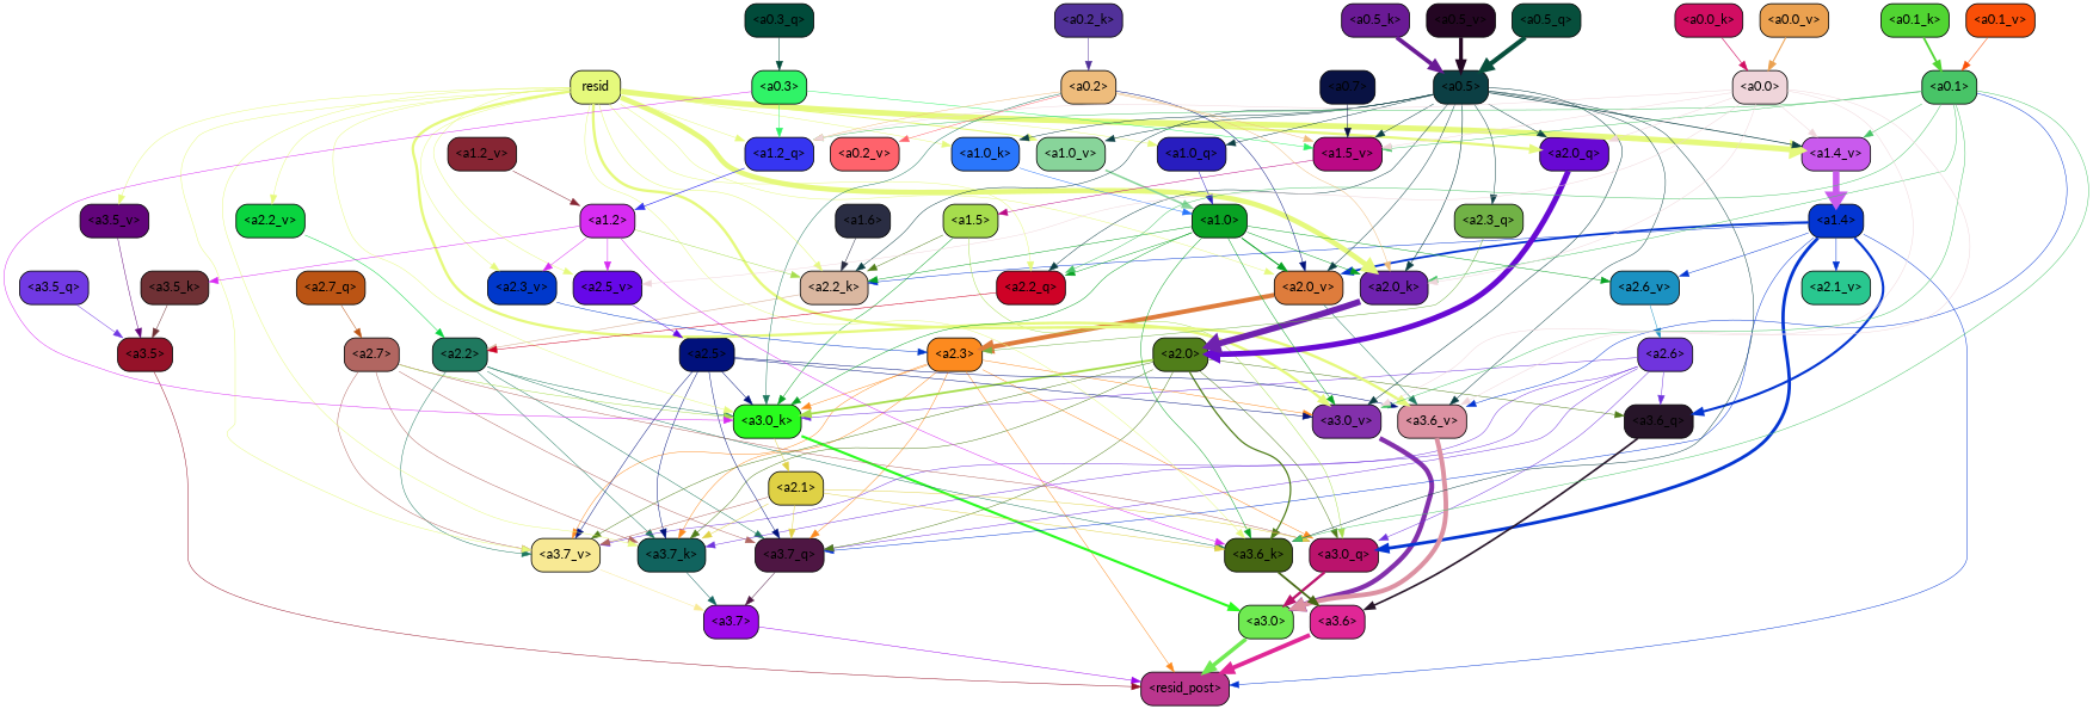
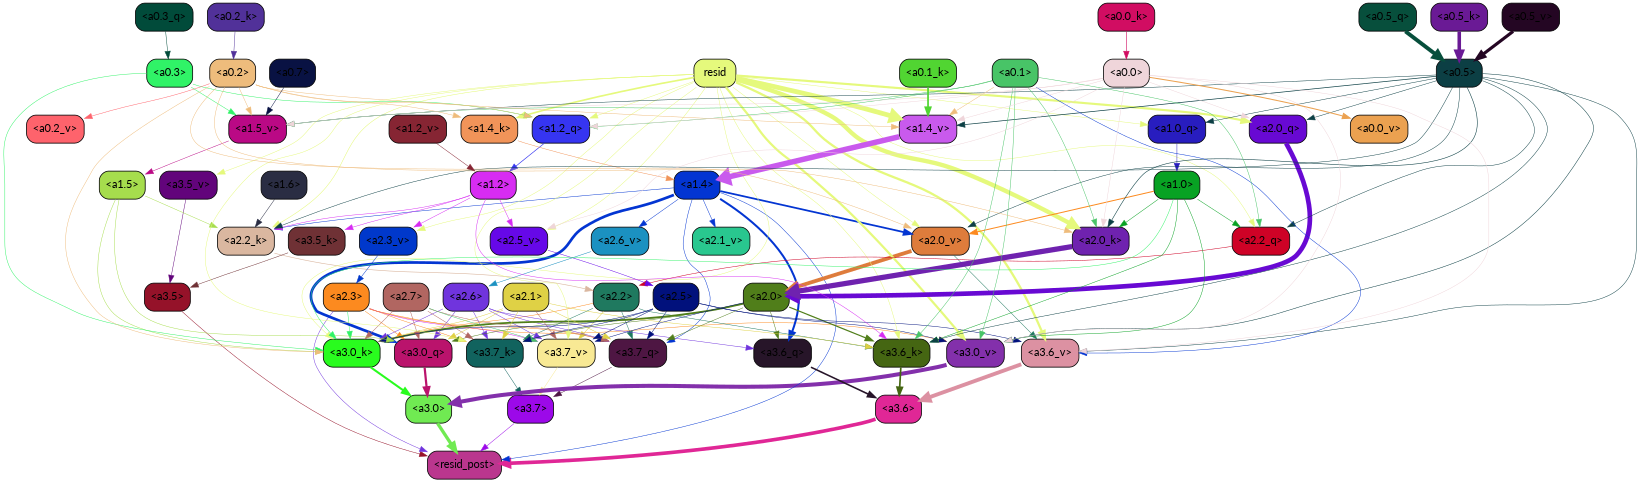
  strict digraph {
    fontname=Lato
    splines=true
    node [color=black fontname=Lato shape=box style="filled, rounded"]
    edge [color="#e5f97c" fontname=Lato penwidth=0.6]
    "<a3.7>" [fillcolor="#9c09e9"]
    "<resid_post>" [fillcolor="#ba368e"]
    "<a3.6>" [fillcolor="#e02796"]
    "<a3.5>" [fillcolor="#951229"]
    "<a3.0>" [fillcolor="#70ea52"]
    "<a2.3>" [fillcolor="#fc8a1f"]
    "<a3.7_q>" [fillcolor="#4e1643"]
    "<a3.0_q>" [fillcolor="#ba136c"]
    "<a3.7_k>" [fillcolor="#11635e"]
    "<a3.0_k>" [fillcolor="#29fc1e"]
    "<a3.7_v>" [fillcolor="#f8e994"]
    "<a3.0_v>" [fillcolor="#8330ab"]
    "<a1.4>" [fillcolor="#0335d2"]
    "<a3.6_q>" [fillcolor="#271529"]
    "<a2.2_k>" [fillcolor="#dab7a0"]
    "<a2.6_v>" [fillcolor="#1b91c1"]
    "<a2.1_v>" [fillcolor="#29c78f"]
    "<a2.0_v>" [fillcolor="#de7c3c"]
    "<a2.2>" [fillcolor="#1f795f"]
    "<a2.6>" [fillcolor="#7034dd"]
    "<a2.0>" [fillcolor="#507e1a"]
    "<a3.6_v>" [fillcolor="#dc91a2"]
    "<a3.6_k>" [fillcolor="#456612"]
    "<a2.7>" [fillcolor="#b16661"]
    "<a2.1>" [fillcolor="#dfd145"]
-   "<a3.5_q>" [fillcolor="#7139e3"]
    "<a3.5_k>" [fillcolor="#6f3135"]
    "<a3.5_v>" [fillcolor="#62047b"]
    "<a2.5>" [fillcolor="#01117c"]
    "<a1.5>" [fillcolor="#a6dd4d"]
    n31 [fillcolor="#e5f97c" label=resid]
    "<a2.2_q>" [fillcolor="#ce0226"]
    "<a2.0_q>" [fillcolor="#6809d3"]
    "<a2.0_k>" [fillcolor="#6f22af"]
    "<a2.5_v>" [fillcolor="#6608e8"]
    "<a2.3_v>" [fillcolor="#0038cb"]
-   "<a2.2_v>" [fillcolor="#0ad43f"]
    "<a1.2_q>" [fillcolor="#3635f1"]
    "<a1.0_q>" [fillcolor="#281dbf"]
-   "<a1.0_k>" [fillcolor="#2a76fb"]
+   "<a1.4_k>" [fillcolor="#f19459"]
    "<a1.4_v>" [fillcolor="#c95aed"]
-   "<a1.0_v>" [fillcolor="#88d49a"]
    "<a1.2>" [fillcolor="#d72cf2"]
    "<a1.0>" [fillcolor="#08a223"]
    "<a0.5>" [fillcolor="#0c3f44"]
-   "<a2.3_q>" [fillcolor="#71b246"]
    "<a1.5_v>" [fillcolor="#ba0985"]
    "<a0.1>" [fillcolor="#48c467"]
    "<a0.3>" [fillcolor="#30f367"]
    "<a0.2>" [fillcolor="#eebc7c"]
    "<a0.2_v>" [fillcolor="#fe636c"]
    "<a0.0>" [fillcolor="#efd5da"]
-   "<a2.7_q>" [fillcolor="#bb5414"]
    "<a1.6>" [fillcolor="#2a2d43"]
    "<a1.2_v>" [fillcolor="#862533"]
    "<a0.7>" [fillcolor="#091243"]
    "<a0.5_q>" [fillcolor="#074f3c"]
    "<a0.3_q>" [fillcolor="#014b3a"]
    "<a0.5_k>" [fillcolor="#6a1a95"]
    "<a0.2_k>" [fillcolor="#513199"]
    "<a0.1_k>" [fillcolor="#51d532"]
    "<a0.0_k>" [fillcolor="#d10d62"]
    "<a0.5_v>" [fillcolor="#240623"]
-   "<a0.1_v>" [fillcolor="#fa4f07"]
    "<a0.0_v>" [fillcolor="#eba150"]
    "<a3.7>" -> "<resid_post>" [color="#9c09e9"]
    "<a3.6>" -> "<resid_post>" [color="#e02796" penwidth=4.6696330308914185]
    "<a3.5>" -> "<resid_post>" [color="#951229"]
    "<a3.0>" -> "<resid_post>" [color="#70ea52" penwidth=4.282557368278503]
-   "<a2.3>" -> "<resid_post>" [color="#fc8a1f"]
+   "<a2.3>" -> "<resid_post>" [color="#7034dd"]
    "<a2.3>" -> "<a3.7_q>" [color="#fc8a1f"]
    "<a2.3>" -> "<a3.0_q>" [color="#fc8a1f"]
    "<a2.3>" -> "<a3.7_k>" [color="#fc8a1f"]
-   "<a2.3>" -> "<a3.0_k>" [color="#fc8a1f"]
-   "<a2.3>" -> "<a3.7_v>" [color="#fc8a1f"]
+   "<a2.3>" -> "<a3.0_k>" [color="#30f367"]
+   "<a2.3>" -> "<a3.7_v>" [color="#d72cf2"]
    "<a2.3>" -> "<a3.0_v>" [color="#fc8a1f"]
    "<a3.7_q>" -> "<a3.7>" [color="#4e1643"]
    "<a3.0_q>" -> "<a3.0>" [color="#ba136c" penwidth=2.8638100624084473]
    "<a3.7_k>" -> "<a3.7>" [color="#11635e"]
    "<a3.0_k>" -> "<a3.0>" [color="#29fc1e" penwidth=2.6274144649505615]
    "<a3.7_v>" -> "<a3.7>" [color="#f8e994"]
    "<a3.0_v>" -> "<a3.0>" [color="#8330ab" penwidth=5.188832879066467]
    "<a1.4>" -> "<resid_post>" [color="#0335d2"]
    "<a1.4>" -> "<a3.7_q>" [color="#0335d2"]
    "<a1.4>" -> "<a3.0_q>" [color="#0335d2" penwidth=3.4971605762839317]
    "<a1.4>" -> "<a3.6_q>" [color="#0335d2" penwidth=2.6073555648326874]
    "<a1.4>" -> "<a2.2_k>" [color="#0335d2"]
    "<a1.4>" -> "<a2.6_v>" [color="#0335d2"]
    "<a1.4>" -> "<a2.1_v>" [color="#0335d2"]
    "<a1.4>" -> "<a2.0_v>" [color="#0335d2" penwidth=2.268670678138733]
    "<a3.6_q>" -> "<a3.6>" [color="#271529" penwidth=2.03758105635643]
    "<a2.2_k>" -> "<a2.2>" [color="#dab7a0" penwidth=0.7764816284179688]
    "<a2.6_v>" -> "<a2.6>" [color="#1b91c1"]
-   "<a2.0_v>" -> "<a2.3>" [color="#de7c3c" penwidth=4.906715989112854]
+   "<a2.0_v>" -> "<a2.0>" [color="#de7c3c" penwidth=4.906715989112854]
    "<a2.0_v>" -> "<a3.6_v>" [color="#1f795f"]
    "<a2.2>" -> "<a3.7_q>" [color="#1f795f"]
    "<a2.2>" -> "<a3.7_k>" [color="#1f795f"]
-   "<a2.2>" -> "<a3.0_k>" [color="#1f795f"]
-   "<a2.2>" -> "<a3.7_v>" [color="#1f795f"]
+   "<a2.2>" -> "<a3.0_k>" [color="#fc8a1f"]
+   "<a2.2>" -> "<a3.7_v>" [color="#dfd145"]
    "<a2.2>" -> "<a3.6_k>" [color="#1f795f"]
    "<a2.6>" -> "<a3.7_q>" [color="#7034dd"]
    "<a2.6>" -> "<a3.0_q>" [color="#7034dd"]
    "<a2.6>" -> "<a3.7_k>" [color="#7034dd"]
    "<a2.6>" -> "<a3.0_k>" [color="#7034dd"]
    "<a2.6>" -> "<a3.7_v>" [color="#7034dd"]
    "<a2.6>" -> "<a3.6_q>" [color="#7034dd"]
    "<a2.0>" -> "<a3.7_q>" [color="#507e1a"]
    "<a2.0>" -> "<a3.0_q>" [color="#507e1a"]
    "<a2.0>" -> "<a3.7_k>" [color="#507e1a"]
-   "<a2.0>" -> "<a3.0_k>" [color="#a6dd4d" penwidth=2.270527422428131]
-   "<a2.0>" -> "<a3.7_v>" [color="#507e1a"]
+   "<a2.0>" -> "<a3.0_k>" [color="#507e1a" penwidth=2.270527422428131]
+   "<a2.0>" -> "<a3.7_v>" [color="#01117c"]
    "<a2.0>" -> "<a3.6_q>" [color="#507e1a"]
    "<a2.0>" -> "<a3.6_k>" [color="#507e1a" penwidth=1.5568191409111023]
-   "<a3.6_v>" -> "<a3.0>" [color="#dc91a2" penwidth=5.002329230308533]
+   "<a3.6_v>" -> "<a3.6>" [color="#dc91a2" penwidth=5.002329230308533]
    "<a3.6_k>" -> "<a3.6>" [color="#456612" penwidth=2.174198240041733]
    "<a2.7>" -> "<a3.7_q>" [color="#b16661"]
    "<a2.7>" -> "<a3.0_q>" [color="#b16661"]
    "<a2.7>" -> "<a3.7_k>" [color="#b16661"]
-   "<a2.7>" -> "<a3.0_k>" [color="#a6dd4d"]
-   "<a2.7>" -> "<a3.7_v>" [color="#b16661"]
+   "<a2.7>" -> "<a3.0_k>" [color="#b16661"]
+   "<a2.7>" -> "<a3.7_v>" [color="#48c467"]
    "<a2.1>" -> "<a3.7_q>" [color="#dfd145"]
    "<a2.1>" -> "<a3.0_q>" [color="#dfd145"]
    "<a2.1>" -> "<a3.7_k>" [color="#dfd145"]
-   "<a3.0_k>" -> "<a2.1>" [color="#dfd145"]
+   "<a2.1>" -> "<a3.0_k>" [color="#dfd145"]
    "<a2.1>" -> "<a3.7_v>" [color="#b16661"]
    "<a2.1>" -> "<a3.6_k>" [color="#dfd145"]
-   "<a3.5_q>" -> "<a3.5>" [color="#7139e3"]
    "<a3.5_k>" -> "<a3.5>" [color="#6f3135"]
    "<a3.5_v>" -> "<a3.5>" [color="#62047b"]
    "<a2.5>" -> "<a3.7_q>" [color="#01117c"]
    "<a2.5>" -> "<a3.7_k>" [color="#01117c"]
    "<a2.5>" -> "<a3.0_k>" [color="#01117c"]
    "<a2.5>" -> "<a3.7_v>" [color="#01117c"]
    "<a2.5>" -> "<a3.0_v>" [color="#01117c"]
    "<a2.5>" -> "<a3.6_v>" [color="#01117c"]
    "<a1.5>" -> "<a3.0_q>" [color="#a6dd4d"]
-   "<a1.5>" -> "<a3.0_k>" [color="#08a223"]
-   "<a1.5>" -> "<a2.2_k>" [color="#507e1a"]
+   "<a1.5>" -> "<a3.0_k>" [color="#a6dd4d"]
+   "<a1.5>" -> "<a2.2_k>" [color="#a6dd4d"]
    n31 -> "<a3.7_k>"
    n31 -> "<a3.0_k>"
    n31 -> "<a3.7_v>"
    n31 -> "<a3.0_v>" [penwidth=2.8686431646347046]
    n31 -> "<a2.2_k>" [penwidth=0.67606520652771]
    n31 -> "<a2.0_v>"
    n31 -> "<a3.6_v>" [penwidth=2.9588699340820312]
    n31 -> "<a3.6_k>"
    n31 -> "<a3.5_v>"
    n31 -> "<a2.2_q>"
    n31 -> "<a2.0_q>" [penwidth=2.7617180347442627]
    n31 -> "<a2.0_k>" [penwidth=5.615107178688049]
    n31 -> "<a2.5_v>"
    n31 -> "<a2.3_v>"
-   n31 -> "<a2.2_v>"
    n31 -> "<a1.2_q>"
    n31 -> "<a1.0_q>"
-   n31 -> "<a1.0_k>"
+   n31 -> "<a1.4_k>" [penwidth=2.1468217372894287]
    n31 -> "<a1.4_v>" [penwidth=6.189999580383301]
-   n31 -> "<a1.0_v>" [penwidth=1.3123979568481445]
    "<a2.2_q>" -> "<a2.2>" [color="#ce0226" penwidth=0.6340763568878174]
    "<a2.0_q>" -> "<a2.0>" [color="#6809d3" penwidth=6.0160088539123535]
    "<a2.0_k>" -> "<a2.0>" [color="#6f22af" penwidth=6.773025274276733]
    "<a2.5_v>" -> "<a2.5>" [color="#6608e8"]
    "<a2.3_v>" -> "<a2.3>" [color="#0038cb"]
-   "<a2.2_v>" -> "<a2.2>" [color="#0ad43f"]
    "<a1.2_q>" -> "<a1.2>" [color="#3635f1" penwidth=0.836545467376709]
    "<a1.0_q>" -> "<a1.0>" [color="#281dbf"]
-   "<a1.0_k>" -> "<a1.0>" [color="#2a76fb"]
+   "<a1.4_k>" -> "<a1.4>" [color="#f19459"]
    "<a1.4_v>" -> "<a1.4>" [color="#c95aed" penwidth=7.093163728713989]
-   "<a1.0_v>" -> "<a1.0>" [color="#88d49a" penwidth=1.9666723012924194]
-   "<a1.2>" -> "<a2.2_k>" [color="#a6dd4d"]
+   "<a1.2>" -> "<a2.2_k>" [color="#d72cf2"]
    "<a1.2>" -> "<a3.6_k>" [color="#d72cf2"]
    "<a1.2>" -> "<a3.5_k>" [color="#d72cf2"]
    "<a1.2>" -> "<a2.5_v>" [color="#d72cf2"]
    "<a1.2>" -> "<a2.3_v>" [color="#d72cf2"]
-   "<a1.0>" -> "<a3.0_k>" [color="#08a223"]
+   "<a1.0>" -> "<a3.0_k>" [color="#30f367"]
    "<a1.0>" -> "<a3.0_v>" [color="#08a223"]
-   "<a1.0>" -> "<a2.2_k>" [color="#08a223"]
-   "<a1.0>" -> "<a2.6_v>" [color="#08a223"]
-   "<a1.0>" -> "<a2.0_v>" [color="#08a223" penwidth=1.27996826171875]
+   "<a1.0>" -> "<a2.0_v>" [color="#fc8a1f" penwidth=1.27996826171875]
    "<a1.0>" -> "<a3.6_k>" [color="#08a223"]
    "<a1.0>" -> "<a2.2_q>" [color="#08a223"]
    "<a1.0>" -> "<a2.0_k>" [color="#08a223"]
    "<a0.5>" -> "<a3.0_v>" [color="#0c3f44" penwidth=0.6421224474906921]
    "<a0.5>" -> "<a2.2_k>" [color="#0c3f44"]
    "<a0.5>" -> "<a2.0_v>" [color="#0c3f44"]
    "<a0.5>" -> "<a3.6_v>" [color="#0c3f44"]
    "<a0.5>" -> "<a3.6_k>" [color="#0c3f44"]
    "<a0.5>" -> "<a2.2_q>" [color="#0c3f44"]
    "<a0.5>" -> "<a2.0_q>" [color="#0c3f44"]
    "<a0.5>" -> "<a2.0_k>" [color="#0c3f44" penwidth=0.7151575088500977]
    "<a0.5>" -> "<a1.0_q>" [color="#0c3f44"]
-   "<a0.5>" -> "<a1.0_k>" [color="#0c3f44"]
    "<a0.5>" -> "<a1.4_v>" [color="#0c3f44" penwidth=0.8927993774414062]
-   "<a0.5>" -> "<a1.0_v>" [color="#0c3f44"]
-   "<a0.5>" -> "<a2.3_q>" [color="#0c3f44"]
    "<a0.5>" -> "<a1.5_v>" [color="#0c3f44"]
-   "<a2.3_q>" -> "<a2.3>" [color="#71b246"]
    "<a1.5_v>" -> "<a1.5>" [color="#ba0985"]
    "<a0.1>" -> "<a3.0_v>" [color="#48c467"]
    "<a0.1>" -> "<a3.6_v>" [color="#0335d2"]
    "<a0.1>" -> "<a3.6_k>" [color="#48c467"]
    "<a0.1>" -> "<a2.2_q>" [color="#48c467"]
    "<a0.1>" -> "<a2.0_k>" [color="#48c467"]
    "<a0.1>" -> "<a1.2_q>" [color="#48c467"]
-   "<a0.1>" -> "<a1.4_v>" [color="#48c467"]
+   "<a0.1>" -> "<a1.4_v>" [color="#eebc7c"]
    "<a0.1>" -> "<a1.5_v>" [color="#48c467"]
-   "<a0.3>" -> "<a3.0_k>" [color="#d72cf2"]
+   "<a0.3>" -> "<a3.0_k>" [color="#30f367"]
    "<a0.3>" -> "<a1.2_q>" [color="#30f367"]
    "<a0.3>" -> "<a1.5_v>" [color="#30f367"]
-   "<a0.2>" -> "<a3.0_k>" [color="#1f795f"]
-   "<a0.2>" -> "<a2.0_v>" [color="#01117c"]
+   "<a0.2>" -> "<a3.0_k>" [color="#eebc7c"]
+   "<a0.2>" -> "<a2.0_v>" [color="#eebc7c"]
    "<a0.2>" -> "<a2.0_k>" [color="#eebc7c"]
    "<a0.2>" -> "<a1.2_q>" [color="#eebc7c"]
+   "<a0.2>" -> "<a1.4_k>" [color="#eebc7c"]
+   "<a0.2>" -> "<a1.4_v>" [color="#eebc7c"]
    "<a0.2>" -> "<a1.5_v>" [color="#eebc7c"]
    "<a0.2>" -> "<a0.2_v>" [color="#fe636c"]
    "<a0.0>" -> "<a3.0_v>" [color="#efd5da"]
    "<a0.0>" -> "<a3.6_v>" [color="#efd5da"]
    "<a0.0>" -> "<a2.0_q>" [color="#efd5da"]
    "<a0.0>" -> "<a2.0_k>" [color="#efd5da"]
    "<a0.0>" -> "<a2.5_v>" [color="#efd5da"]
    "<a0.0>" -> "<a1.2_q>" [color="#efd5da"]
    "<a0.0>" -> "<a1.4_v>" [color="#efd5da"]
    "<a0.0>" -> "<a1.5_v>" [color="#efd5da"]
-   "<a2.7_q>" -> "<a2.7>" [color="#bb5414"]
    "<a1.6>" -> "<a2.2_k>" [color="#2a2d43"]
    "<a1.2_v>" -> "<a1.2>" [color="#862533"]
    "<a0.7>" -> "<a1.5_v>" [color="#091243"]
    "<a0.5_q>" -> "<a0.5>" [color="#074f3c" penwidth=5.0559651255607605]
    "<a0.3_q>" -> "<a0.3>" [color="#014b3a"]
    "<a0.5_k>" -> "<a0.5>" [color="#6a1a95" penwidth=4.577519536018372]
    "<a0.2_k>" -> "<a0.2>" [color="#513199"]
-   "<a0.1_k>" -> "<a0.1>" [color="#51d532" penwidth=2.2273199558258057]
+   "<a0.1_k>" -> "<a1.4_v>" [color="#51d532" penwidth=2.2273199558258057]
    "<a0.0_k>" -> "<a0.0>" [color="#d10d62" penwidth=0.7703166007995605]
    "<a0.5_v>" -> "<a0.5>" [color="#240623" penwidth=4.062177300453186]
-   "<a0.1_v>" -> "<a0.1>" [color="#fa4f07" penwidth=0.654442310333252]
-   "<a0.0_v>" -> "<a0.0>" [color="#eba150" penwidth=1.307939052581787]
+   "<a0.0>" -> "<a0.0_v>" [color="#eba150" penwidth=1.307939052581787]
  }
